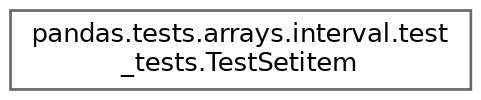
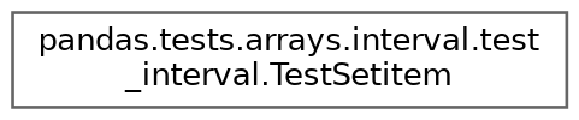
  digraph {
    rankdir=LR
-   n1 [color=grey40 fillcolor=white fontname=Helvetica fontsize=10 height=0.2 label="pandas.tests.arrays.interval.test\l_tests.TestSetitem" shape=box style=filled width=0.4]
+   n1 [color=grey40 fillcolor=white fontname=Helvetica fontsize=10 height=0.2 label="pandas.tests.arrays.interval.test\l_interval.TestSetitem" shape=box style=filled width=0.4]
  }
